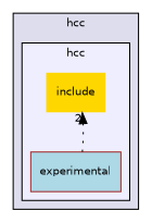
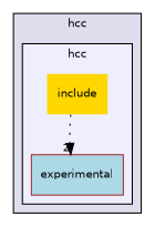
  digraph {
    compound=true
    node [fontname=Helvetica fontsize=10 style=filled]
    n1 [label=include shape=plaintext fillcolor=gold color=red]
    n2 [color=brown fillcolor=lightblue label=experimental shape=box]
    subgraph cluster_1 {
      bgcolor="#ddddee"
      fontname=Helvetica
      fontsize=10
      label=hcc
      pencolor=black
      subgraph cluster_2 {
        bgcolor="#eeeeff"
        fontname=Helvetica
        fontsize=10
        pencolor=black
        n1
        n2
      }
    }
-   n2 -> n1 [headlabel=2 labeldistance=1.5 labelfontname=Helvetica labelfontsize=10 style=dotted]
+   n1 -> n2 [headlabel=2 labeldistance=1.5 labelfontname=Helvetica labelfontsize=10 style=dotted]
  }
